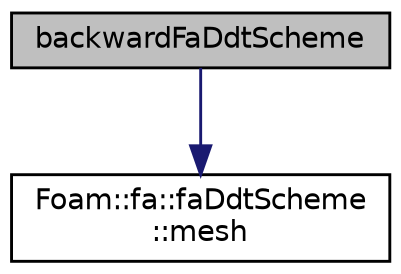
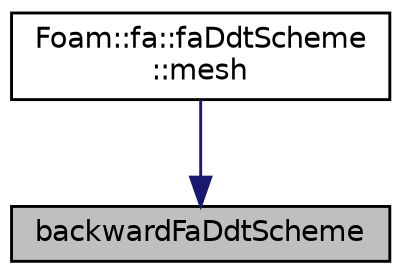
  digraph {
    rankdir=TB
    node [color=black fontname=Helvetica fontsize=10 shape=record]
    n1 [fillcolor=grey75 fontcolor=black height=0.2 label=backwardFaDdtScheme style=filled width=0.4]
    n2 [height=0.2 label="Foam::fa::faDdtScheme\l::mesh" width=0.4]
-   n1 -> n2 [color=midnightblue fontname=Helvetica fontsize=10 labelfontname=Helvetica labelfontsize=10 style=solid]
+   n2 -> n1 [color=midnightblue fontname=Helvetica fontsize=10 labelfontname=Helvetica labelfontsize=10 style=solid]
  }
